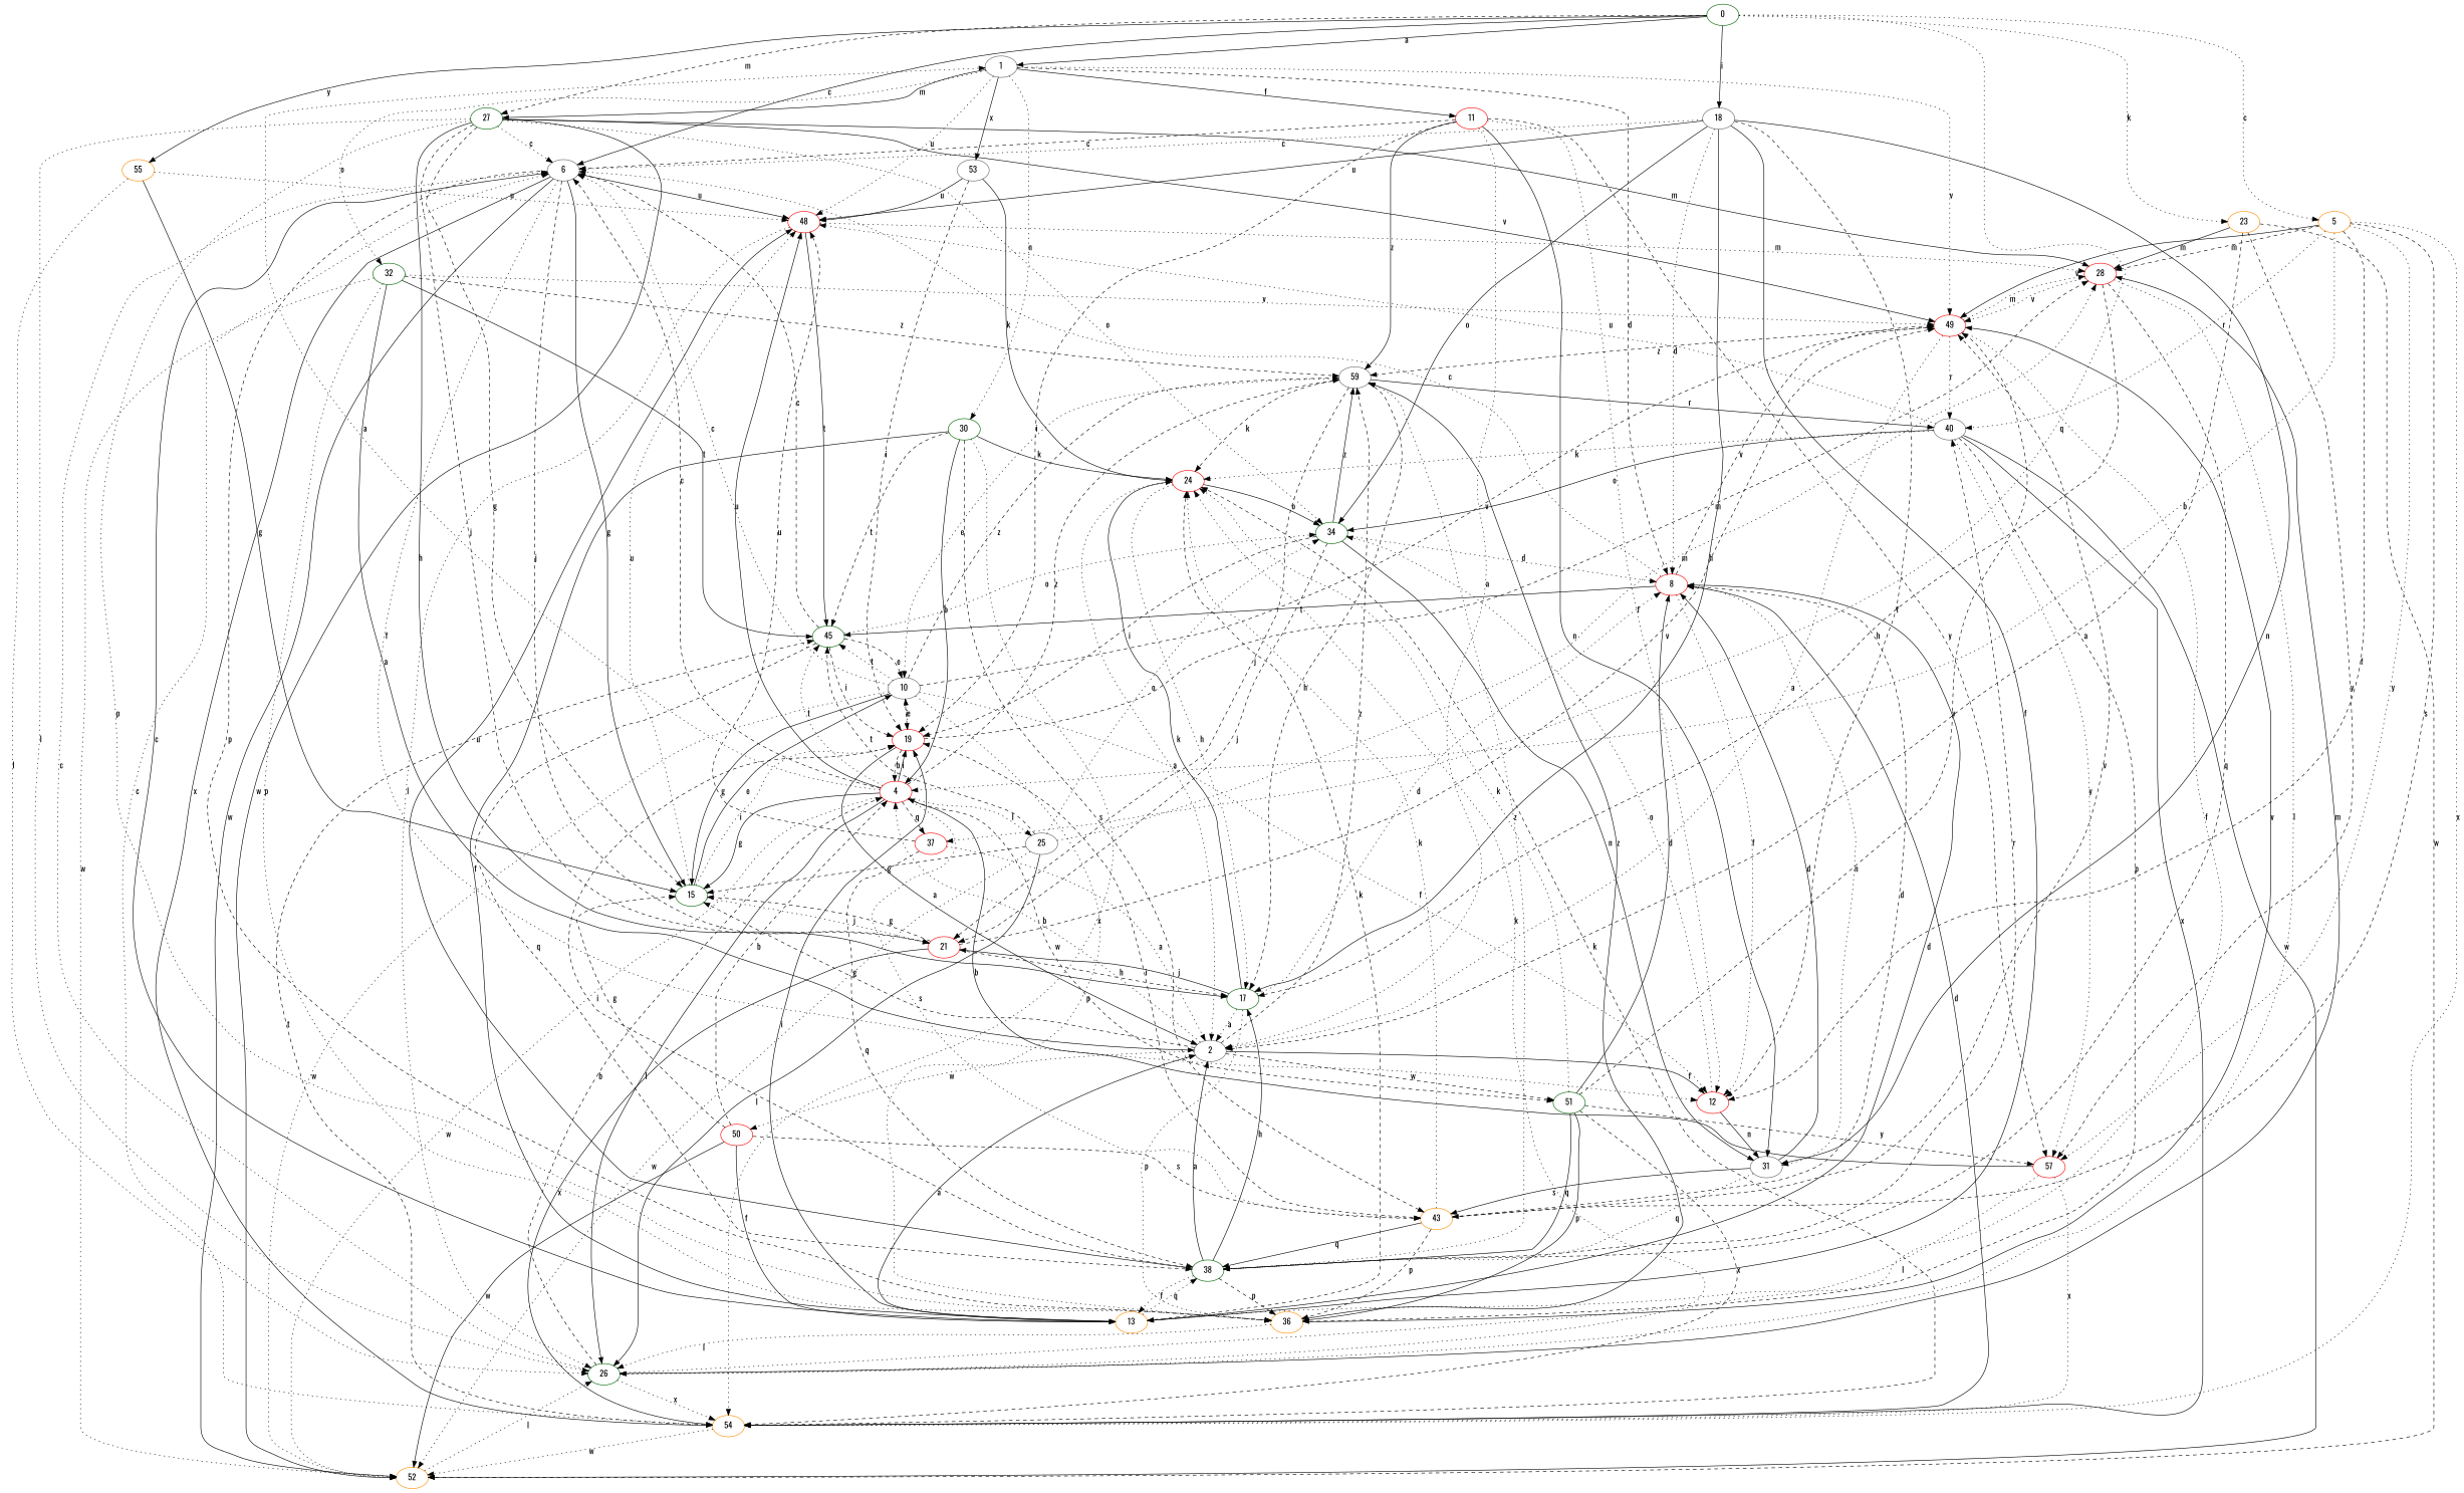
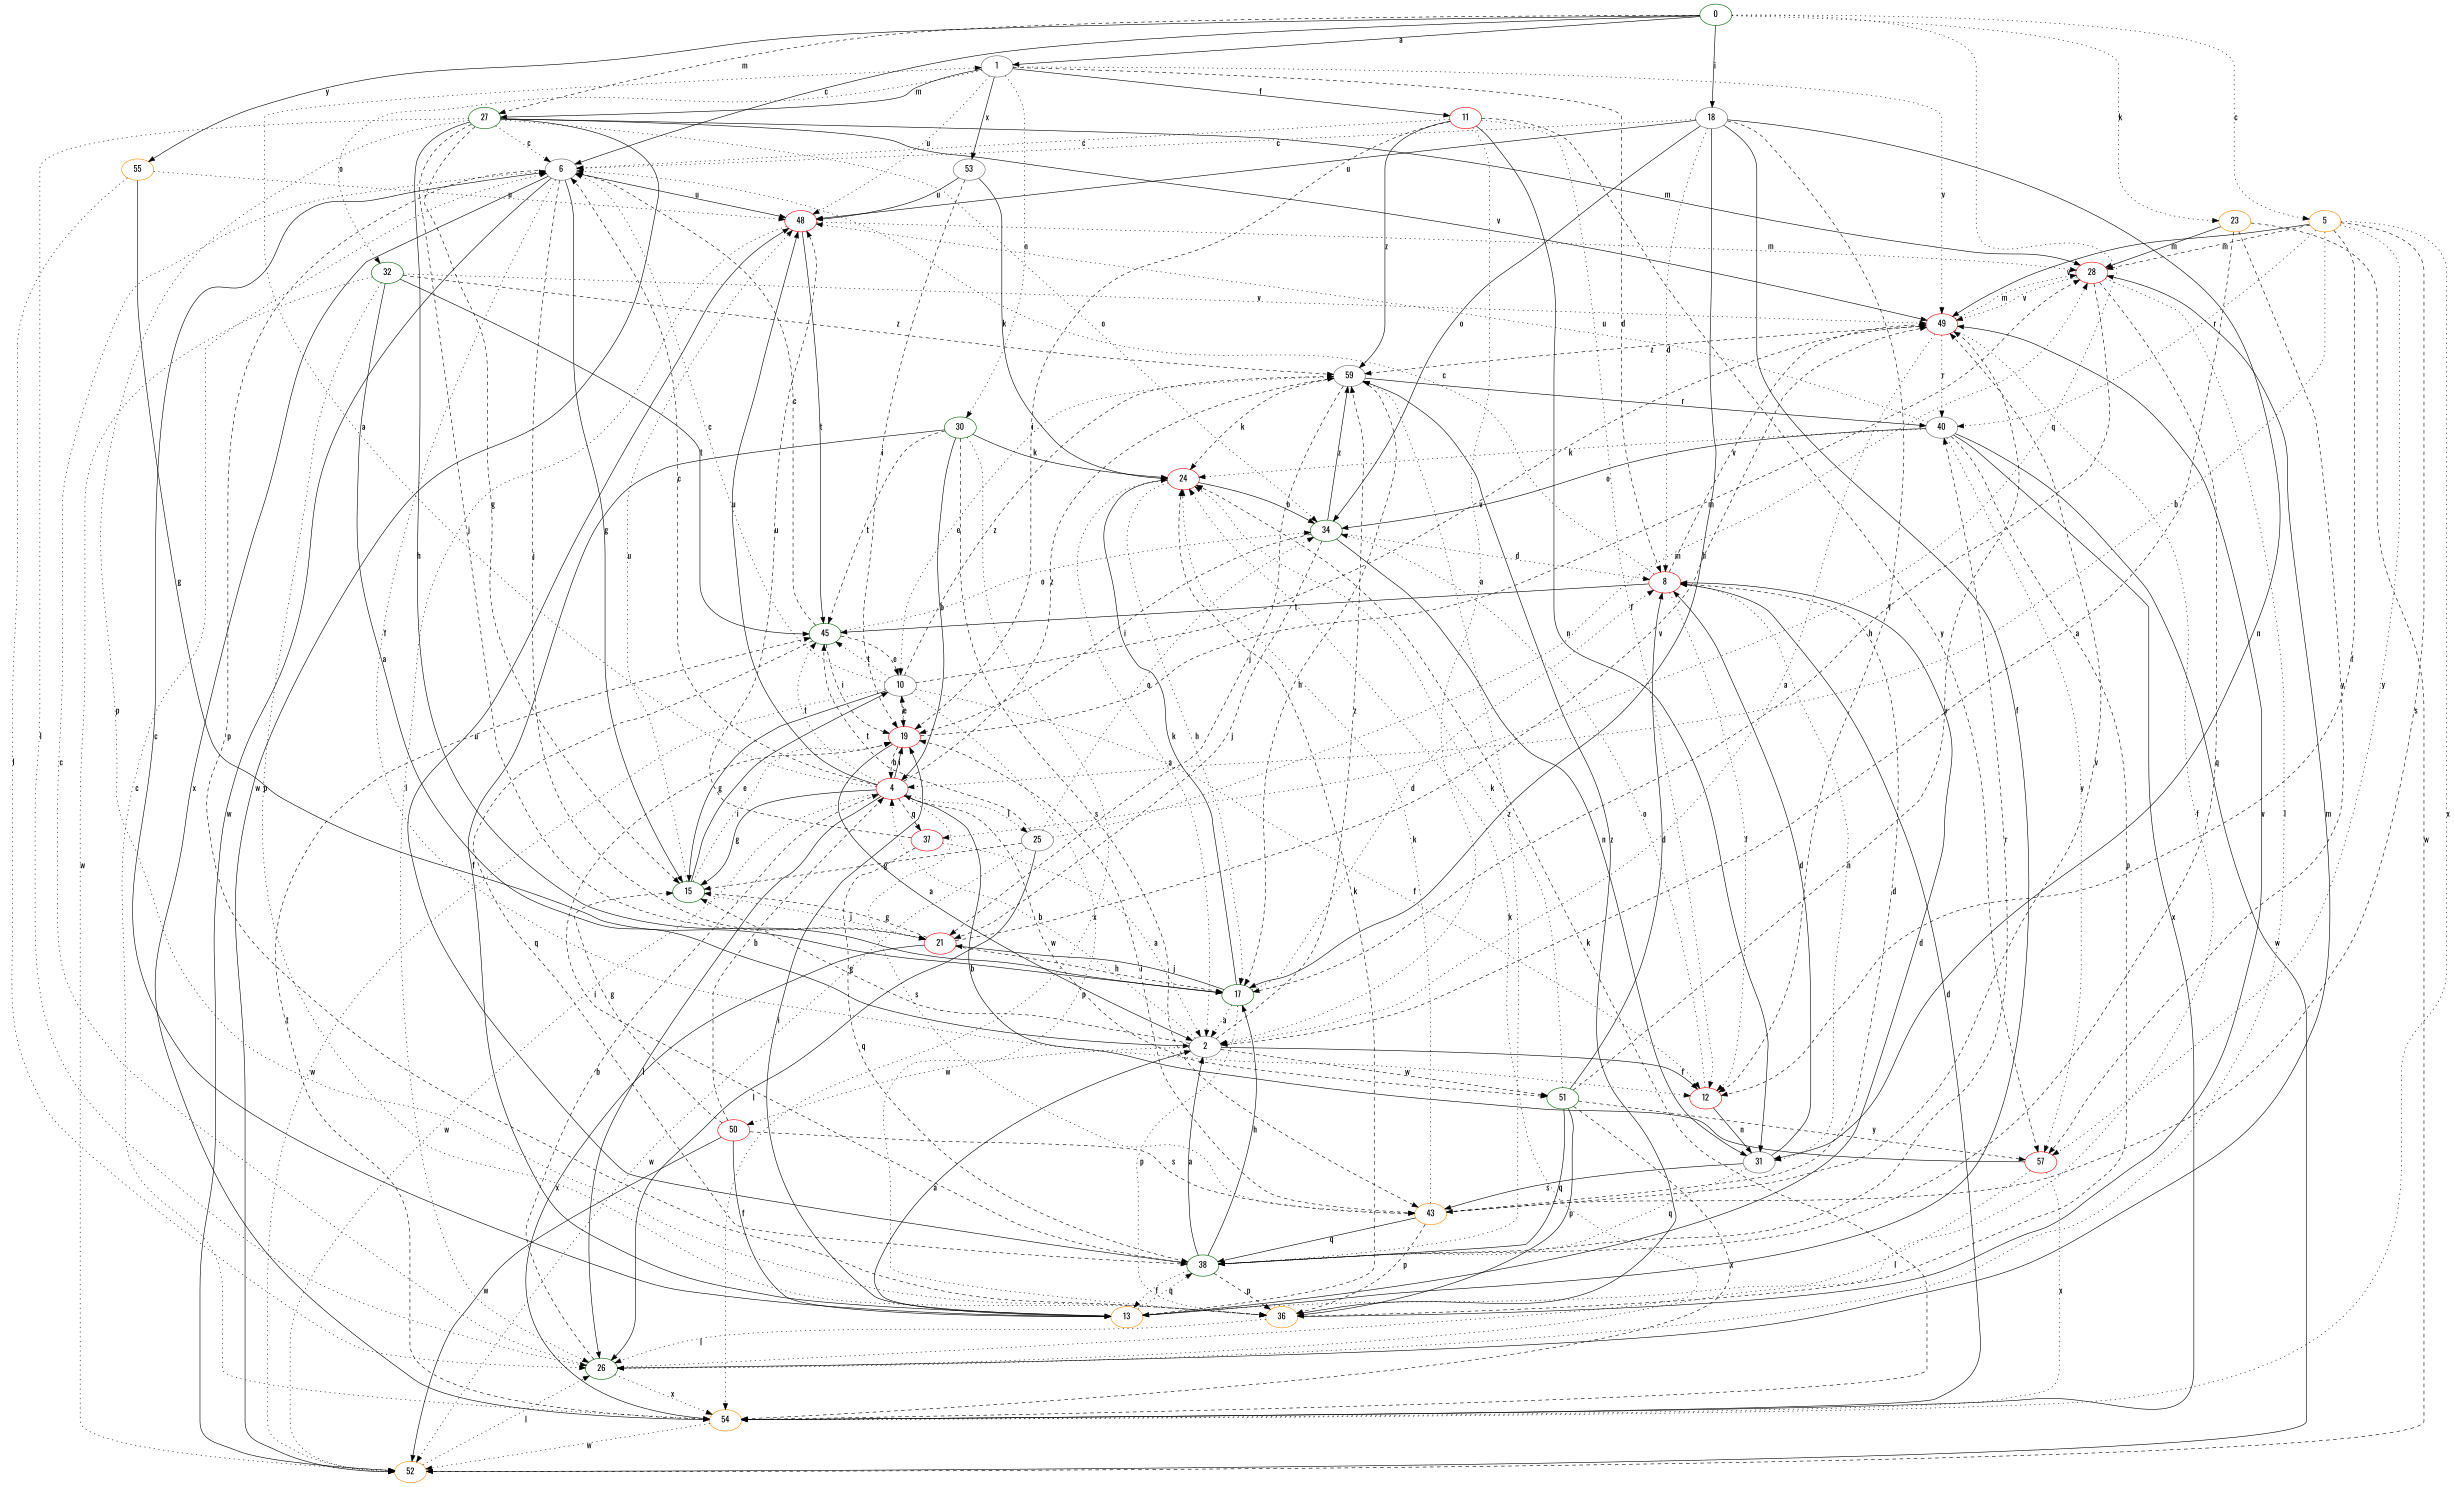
  strict digraph {
    fontname=Oswald
    node [color=red fontname=Oswald]
    edge [fontname=Oswald style=dotted]
    0 [color=darkgreen]
    1 [color=gray40]
    5 [color=darkorange]
    6 [color=gray40]
    18 [color=gray40]
    23 [color=darkorange]
    27 [color=darkgreen]
    37
    55 [color=darkorange]
    8
    11
    30 [color=darkgreen]
    32 [color=darkgreen]
    48
    49
    53 [color=gray40]
    4
    12
    43 [color=darkorange]
    28
    40 [color=gray40]
    54 [color=darkorange]
    57
    15 [color=darkgreen]
    52 [color=darkorange]
    21
    36 [color=darkorange]
    31 [color=gray40]
    34 [color=darkgreen]
    13 [color=darkorange]
    17 [color=darkgreen]
    2 [color=gray40]
    26 [color=darkgreen]
    38 [color=darkgreen]
    45 [color=darkgreen]
    59 [color=gray40]
    19
    24
    50
    51 [color=darkgreen]
    25 [color=gray40]
    10 [color=gray40]
    0 -> 1 [label=a style=solid]
    0 -> 5 [label=c]
    0 -> 6 [label=c style=solid]
    0 -> 18 [label=i style=solid]
    0 -> 23 [label=k]
    0 -> 27 [label=m style=dashed]
    0 -> 37 [label=q]
    0 -> 55 [label=y style=solid]
    1 -> 27 [label=m style=solid]
    1 -> 8 [label=d style=dashed]
    1 -> 11 [label=f style=solid]
    1 -> 30 [label=n]
    1 -> 32 [label=o]
    1 -> 48 [label=u]
    1 -> 49 [label=v]
    1 -> 53 [label=x style=solid]
    5 -> 49 [label=v style=solid]
    5 -> 4 [label=b]
    5 -> 12 [label=f style=dashed]
    5 -> 43 [label=s style=dashed]
    5 -> 28 [label=m style=dashed]
    5 -> 40 [label=r]
    5 -> 54 [label=x]
    5 -> 57 [label=y]
    6 -> 48 [label=u style=solid]
    6 -> 12 [label=f]
    6 -> 54 [label=x style=solid]
    6 -> 15 [label=g style=solid]
    6 -> 52 [label=w style=solid]
    6 -> 21 [label=j style=dashed]
    6 -> 36 [label=p style=dashed]
    18 -> 6 [label=c]
    18 -> 8 [label=d]
    18 -> 48 [label=u style=solid]
    18 -> 12 [label=f style=dashed]
    18 -> 31 [label=n style=solid]
    18 -> 34 [label=o style=solid]
    18 -> 13 [label=f style=solid]
    18 -> 17 [label=h style=solid]
    23 -> 28 [label=m style=solid]
    23 -> 57 [label=y style=dashed]
    23 -> 52 [label=w style=dashed]
    23 -> 2 [label=a style=dashed]
    27 -> 6 [label=c]
    27 -> 49 [label=v style=solid]
    27 -> 28 [label=m style=solid]
    27 -> 15 [label=g style=dashed]
    27 -> 52 [label=w style=solid]
    27 -> 21 [label=j style=dashed]
    27 -> 36 [label=p]
    27 -> 34 [label=o]
    27 -> 17 [label=h style=solid]
    27 -> 26 [label=l]
    37 -> 48 [label=u style=dashed]
    37 -> 2 [label=a]
    37 -> 38 [label=q style=dashed]
    55 -> 48 [label=u]
-   55 -> 15 [label=g style=solid]
+   55 -> 17 [label=g style=solid]
    55 -> 26 [label=l]
    8 -> 6 [label=c]
    8 -> 49 [label=v style=dashed]
    8 -> 12 [label=f]
    8 -> 31 [label=n]
    8 -> 45 [label=t style=solid]
-   11 -> 6 [label=c style=dashed]
+   11 -> 6 [label=c]
    11 -> 12 [label=f]
    11 -> 57 [label=y style=dashed]
    11 -> 31 [label=n style=solid]
    11 -> 2 [label=a]
    11 -> 59 [label=z style=solid]
    11 -> 19 [label=i style=dashed]
    30 -> 4 [label=b style=solid]
    30 -> 43 [label=s style=dashed]
    30 -> 54 [label=x]
    30 -> 13 [label=f style=solid]
    30 -> 45 [label=t style=dashed]
    30 -> 24 [label=k style=solid]
    32 -> 49 [label=v]
    32 -> 52 [label=w]
    32 -> 36 [label=p]
    32 -> 2 [label=a style=solid]
    32 -> 45 [label=t style=solid]
    32 -> 59 [label=z style=dashed]
    48 -> 28 [label=m]
    48 -> 26 [label=l]
    48 -> 45 [label=t style=solid]
    49 -> 28 [label=m]
    49 -> 40 [label=r]
    49 -> 13 [label=f]
    49 -> 2 [label=a]
    49 -> 59 [label=z style=dashed]
    53 -> 48 [label=u style=solid]
    53 -> 19 [label=i style=dashed]
    53 -> 24 [label=k style=solid]
    4 -> 1 [label=a]
    4 -> 6 [label=c style=dashed]
    4 -> 37 [label=q style=dashed]
    4 -> 48 [label=u style=solid]
    4 -> 43 [label=s]
    4 -> 15 [label=g style=solid]
    4 -> 52 [label=w]
    4 -> 26 [label=l style=solid]
    4 -> 45 [label=t]
    4 -> 59 [label=z style=dashed]
    4 -> 19 [label=i style=solid]
    4 -> 51 [label=w style=dashed]
    4 -> 25 [label=l]
    12 -> 31 [label=n style=solid]
    12 -> 34 [label=o]
    43 -> 8 [label=d style=dashed]
    43 -> 49 [label=v style=dashed]
    43 -> 36 [label=p style=dashed]
    43 -> 38 [label=q style=solid]
    43 -> 19 [label=i style=dashed]
    43 -> 24 [label=k]
    28 -> 49 [label=v]
    28 -> 17 [label=h style=dashed]
    28 -> 26 [label=l]
    28 -> 38 [label=q style=dashed]
    40 -> 48 [label=u]
    40 -> 54 [label=x style=solid]
    40 -> 57 [label=y]
    40 -> 52 [label=w style=solid]
    40 -> 36 [label=p style=dashed]
    40 -> 34 [label=o style=solid]
    40 -> 24 [label=k]
    54 -> 6 [label=c]
    54 -> 8 [label=d style=solid]
    54 -> 52 [label=w]
    54 -> 45 [label=t style=dashed]
    54 -> 24 [label=k style=dashed]
    57 -> 4 [label=b style=solid]
    57 -> 54 [label=x]
    57 -> 26 [label=l]
    15 -> 48 [label=u]
    15 -> 21 [label=j]
    15 -> 19 [label=i]
    15 -> 10 [label=e style=solid]
    52 -> 26 [label=l]
    21 -> 49 [label=v style=dashed]
    21 -> 54 [label=x style=solid]
    21 -> 15 [label=g style=dashed]
    21 -> 17 [label=h style=dashed]
    36 -> 49 [label=v style=solid]
    36 -> 26 [label=l]
    36 -> 59 [label=z style=solid]
    31 -> 8 [label=d style=solid]
    31 -> 43 [label=s style=solid]
    31 -> 38 [label=q]
    34 -> 8 [label=d]
    34 -> 21 [label=j style=dashed]
    34 -> 31 [label=n style=solid]
    34 -> 59 [label=z style=solid]
    34 -> 19 [label=i style=dashed]
    13 -> 6 [label=c style=solid]
    13 -> 8 [label=d style=solid]
    13 -> 2 [label=a style=solid]
    13 -> 38 [label=q]
    13 -> 19 [label=i style=solid]
    13 -> 24 [label=k style=dashed]
    17 -> 8 [label=d]
    17 -> 21 [label=j style=solid]
    17 -> 36 [label=p]
    17 -> 2 [label=a]
    17 -> 24 [label=k style=solid]
    2 -> 4 [label=b]
    2 -> 12 [label=f style=solid]
    2 -> 15 [label=g style=dashed]
    2 -> 59 [label=z style=dashed]
    2 -> 50 [label=w]
    2 -> 51 [label=w style=dashed]
    26 -> 6 [label=c]
    26 -> 4 [label=b style=dashed]
    26 -> 28 [label=m style=solid]
    26 -> 54 [label=x]
    26 -> 24 [label=k]
    38 -> 48 [label=u style=solid]
    38 -> 40 [label=r style=dashed]
    38 -> 36 [label=p style=dashed]
    38 -> 13 [label=f]
    38 -> 17 [label=h style=solid]
    38 -> 2 [label=a style=solid]
    38 -> 59 [label=z]
    38 -> 19 [label=i style=dashed]
    45 -> 6 [label=c style=dashed]
    45 -> 34 [label=o]
    45 -> 38 [label=q style=dashed]
    45 -> 19 [label=i style=dashed]
    45 -> 10 [label=e style=dashed]
    59 -> 40 [label=r style=solid]
    59 -> 21 [label=j style=dashed]
    59 -> 17 [label=h style=dashed]
    59 -> 24 [label=k style=dashed]
    59 -> 10 [label=e]
    19 -> 4 [label=b style=dashed]
    19 -> 28 [label=m style=dashed]
    19 -> 2 [label=a style=solid]
    19 -> 10 [label=e]
    24 -> 34 [label=o style=solid]
    24 -> 17 [label=h]
    24 -> 2 [label=a]
    50 -> 4 [label=b style=dashed]
    50 -> 43 [label=s style=dashed]
    50 -> 15 [label=g style=dashed]
    50 -> 52 [label=w style=solid]
    50 -> 13 [label=f style=solid]
    51 -> 8 [label=d style=solid]
    51 -> 49 [label=v style=dashed]
    51 -> 54 [label=x style=dashed]
    51 -> 57 [label=y style=dashed]
    51 -> 36 [label=p style=solid]
    51 -> 38 [label=q style=solid]
    51 -> 24 [label=k]
    25 -> 28 [label=m]
    25 -> 15 [label=g style=dashed]
    25 -> 52 [label=w]
    25 -> 34 [label=o]
    25 -> 26 [label=l style=solid]
    25 -> 45 [label=t style=dashed]
    10 -> 6 [label=c]
    10 -> 49 [label=v style=dashed]
    10 -> 12 [label=f]
    10 -> 15 [label=g style=solid]
    10 -> 52 [label=w]
    10 -> 36 [label=p]
    10 -> 45 [label=t]
    10 -> 59 [label=z style=dashed]
    10 -> 19 [label=i style=dashed]
  }
